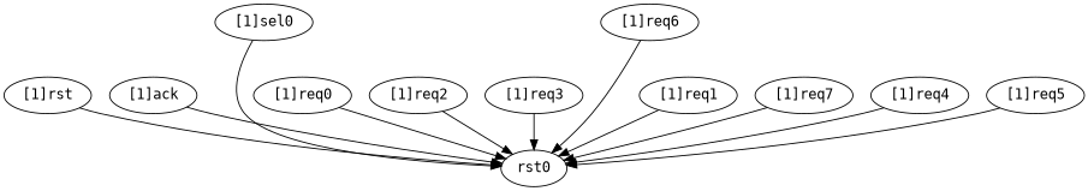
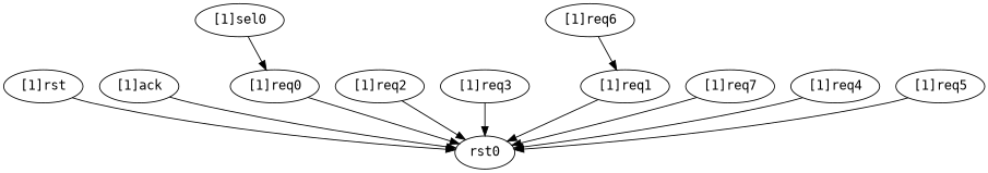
  strict digraph {
    fontname="DejaVu Sans Mono"
    node [complexity=3 fontname="DejaVu Sans Mono" importance=0.75 rank=0.0402777777778]
    edge [fontname="DejaVu Sans Mono"]
    "[1]rst" [importance=0.830555555556 rank=0.276851851852]
    n2 [complexity=2 importance=0.0805555555556 label=rst0]
    "[1]ack" [complexity=4 rank=0.1875]
    "[1]sel0" [complexity=4 importance=0.161111111111]
    "[1]req2" [importance=0.588888888889 rank=0.196296296296]
    "[1]req3" [importance=0.508333333333 rank=0.169444444444]
    "[1]req0" [rank=0.25]
    "[1]req1" [importance=0.669444444444 rank=0.223148148148]
    "[1]req6" [importance=0.266666666667 rank=0.0888888888889]
    "[1]req7" [importance=0.186111111111 rank=0.062037037037]
    "[1]req4" [importance=0.427777777778 rank=0.142592592593]
    "[1]req5" [importance=0.347222222222 rank=0.115740740741]
    "[1]rst" -> n2
    "[1]ack" -> n2
-   "[1]sel0" -> n2
+   "[1]sel0" -> "[1]req0"
    "[1]req2" -> n2
    "[1]req3" -> n2
    "[1]req0" -> n2
    "[1]req1" -> n2
-   "[1]req6" -> n2
+   "[1]req6" -> "[1]req1"
    "[1]req7" -> n2
    "[1]req4" -> n2
    "[1]req5" -> n2
  }
